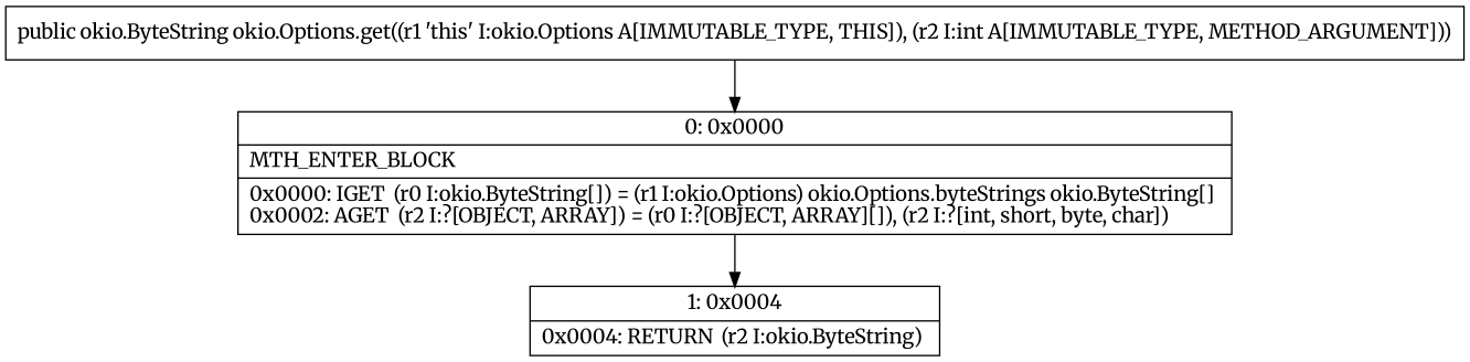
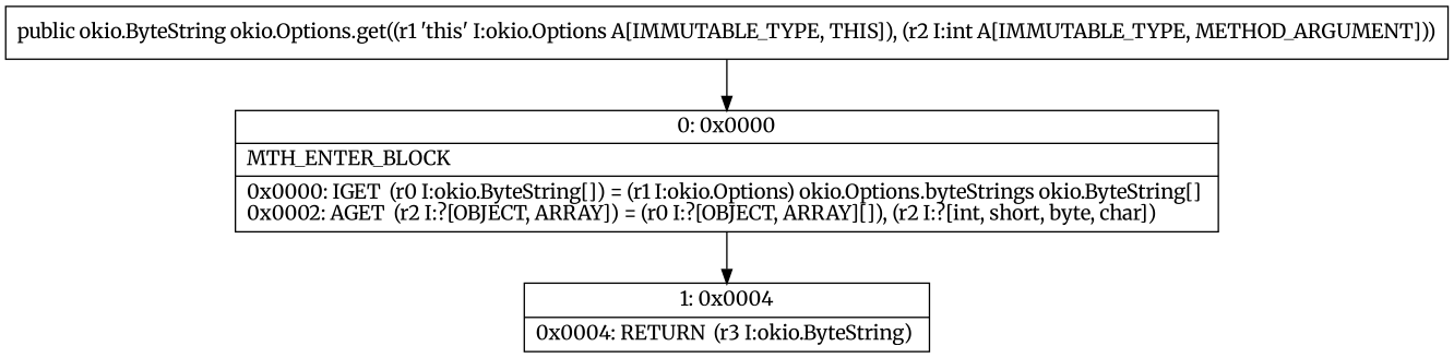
  digraph {
    fontname=Merriweather
    node [shape=record fontname=Merriweather]
    edge [fontname=Merriweather]
    n1 [label="{0\:\ 0x0000|MTH_ENTER_BLOCK\l|0x0000: IGET  (r0 I:okio.ByteString[]) = (r1 I:okio.Options) okio.Options.byteStrings okio.ByteString[] \l0x0002: AGET  (r2 I:?[OBJECT, ARRAY]) = (r0 I:?[OBJECT, ARRAY][]), (r2 I:?[int, short, byte, char]) \l}"]
-   n2 [label="{1\:\ 0x0004|0x0004: RETURN  (r2 I:okio.ByteString) \l}"]
+   n2 [label="{1\:\ 0x0004|0x0004: RETURN  (r3 I:okio.ByteString) \l}"]
    n3 [label="{public okio.ByteString okio.Options.get((r1 'this' I:okio.Options A[IMMUTABLE_TYPE, THIS]), (r2 I:int A[IMMUTABLE_TYPE, METHOD_ARGUMENT])) }"]
    n1 -> n2
    n3 -> n1
  }
